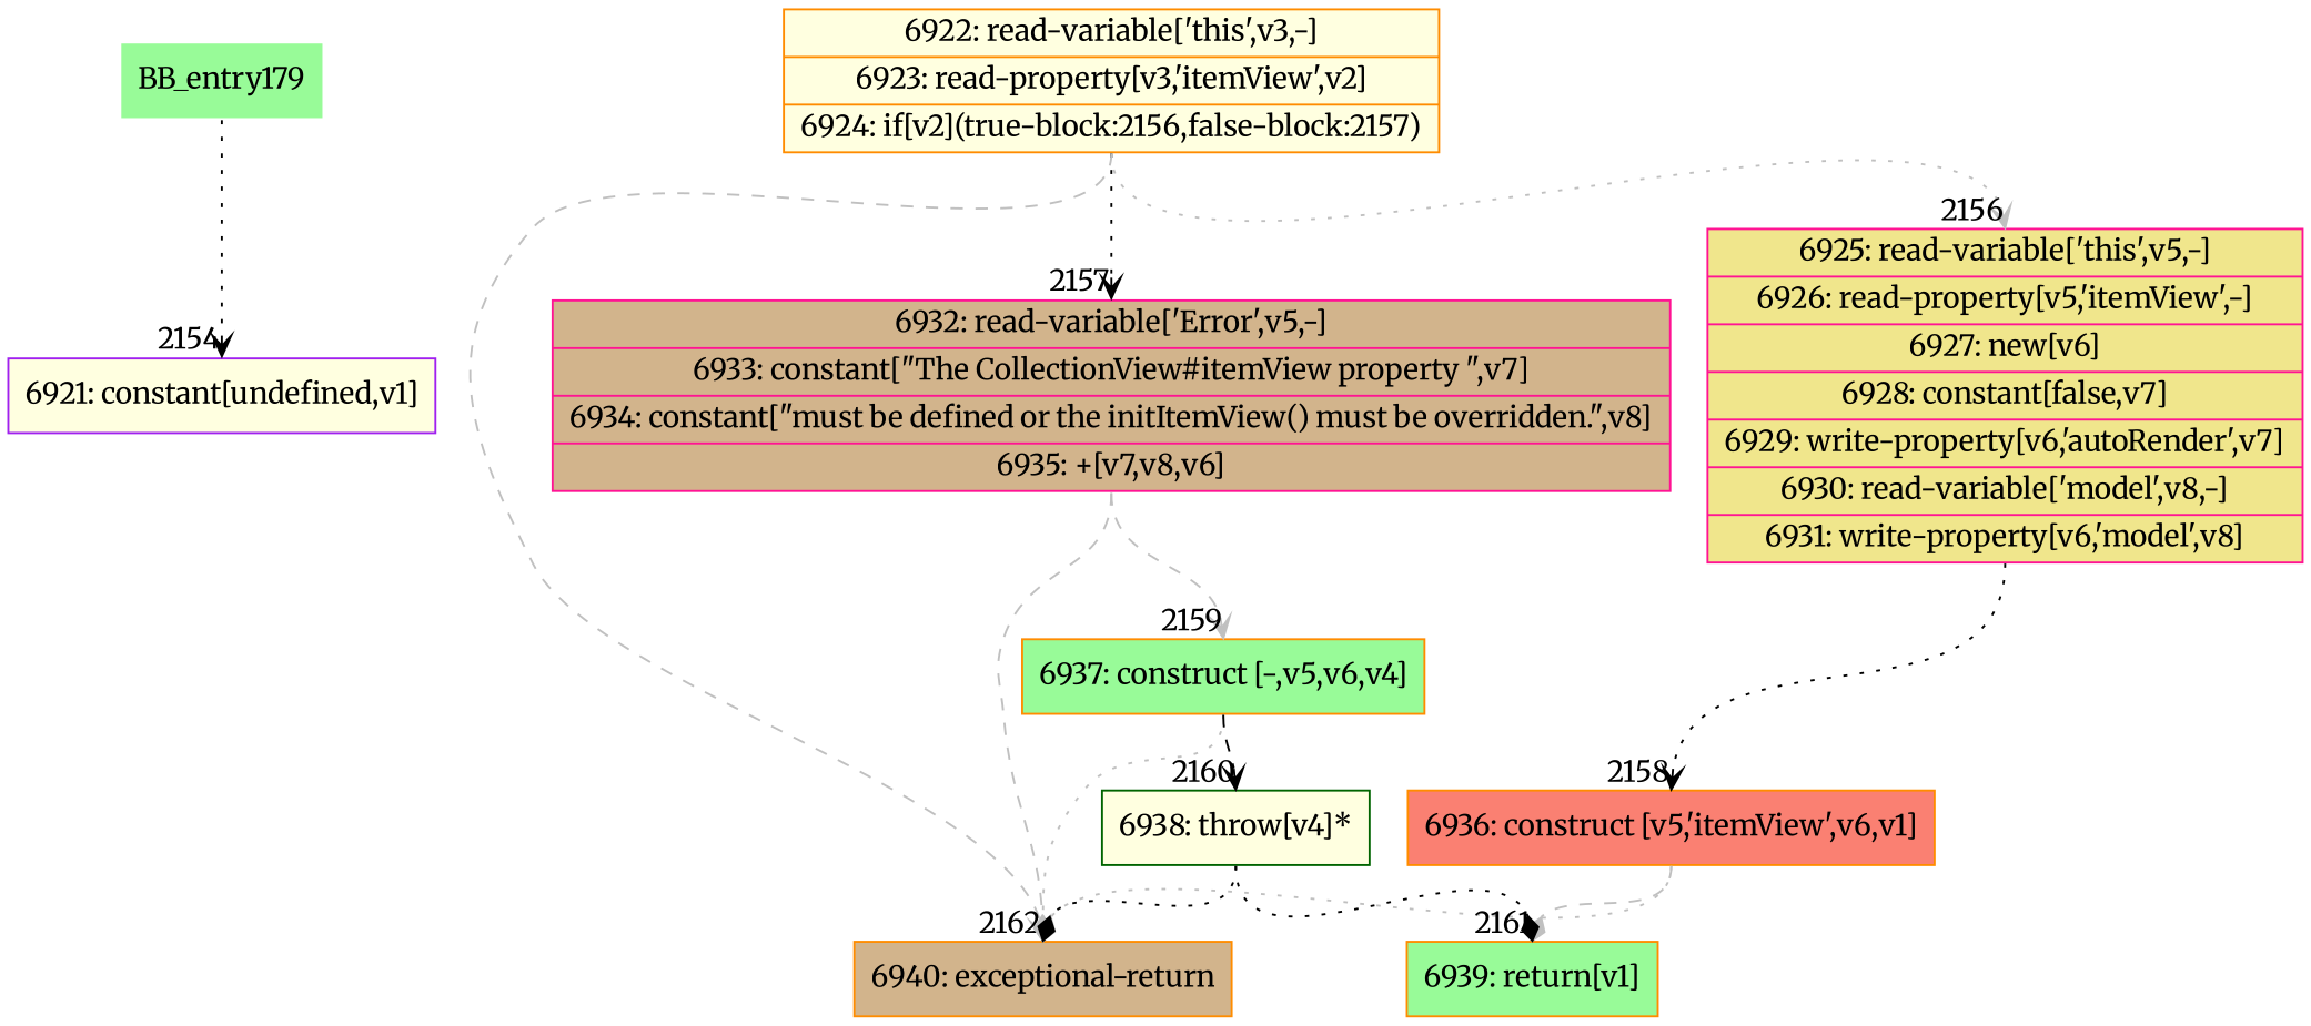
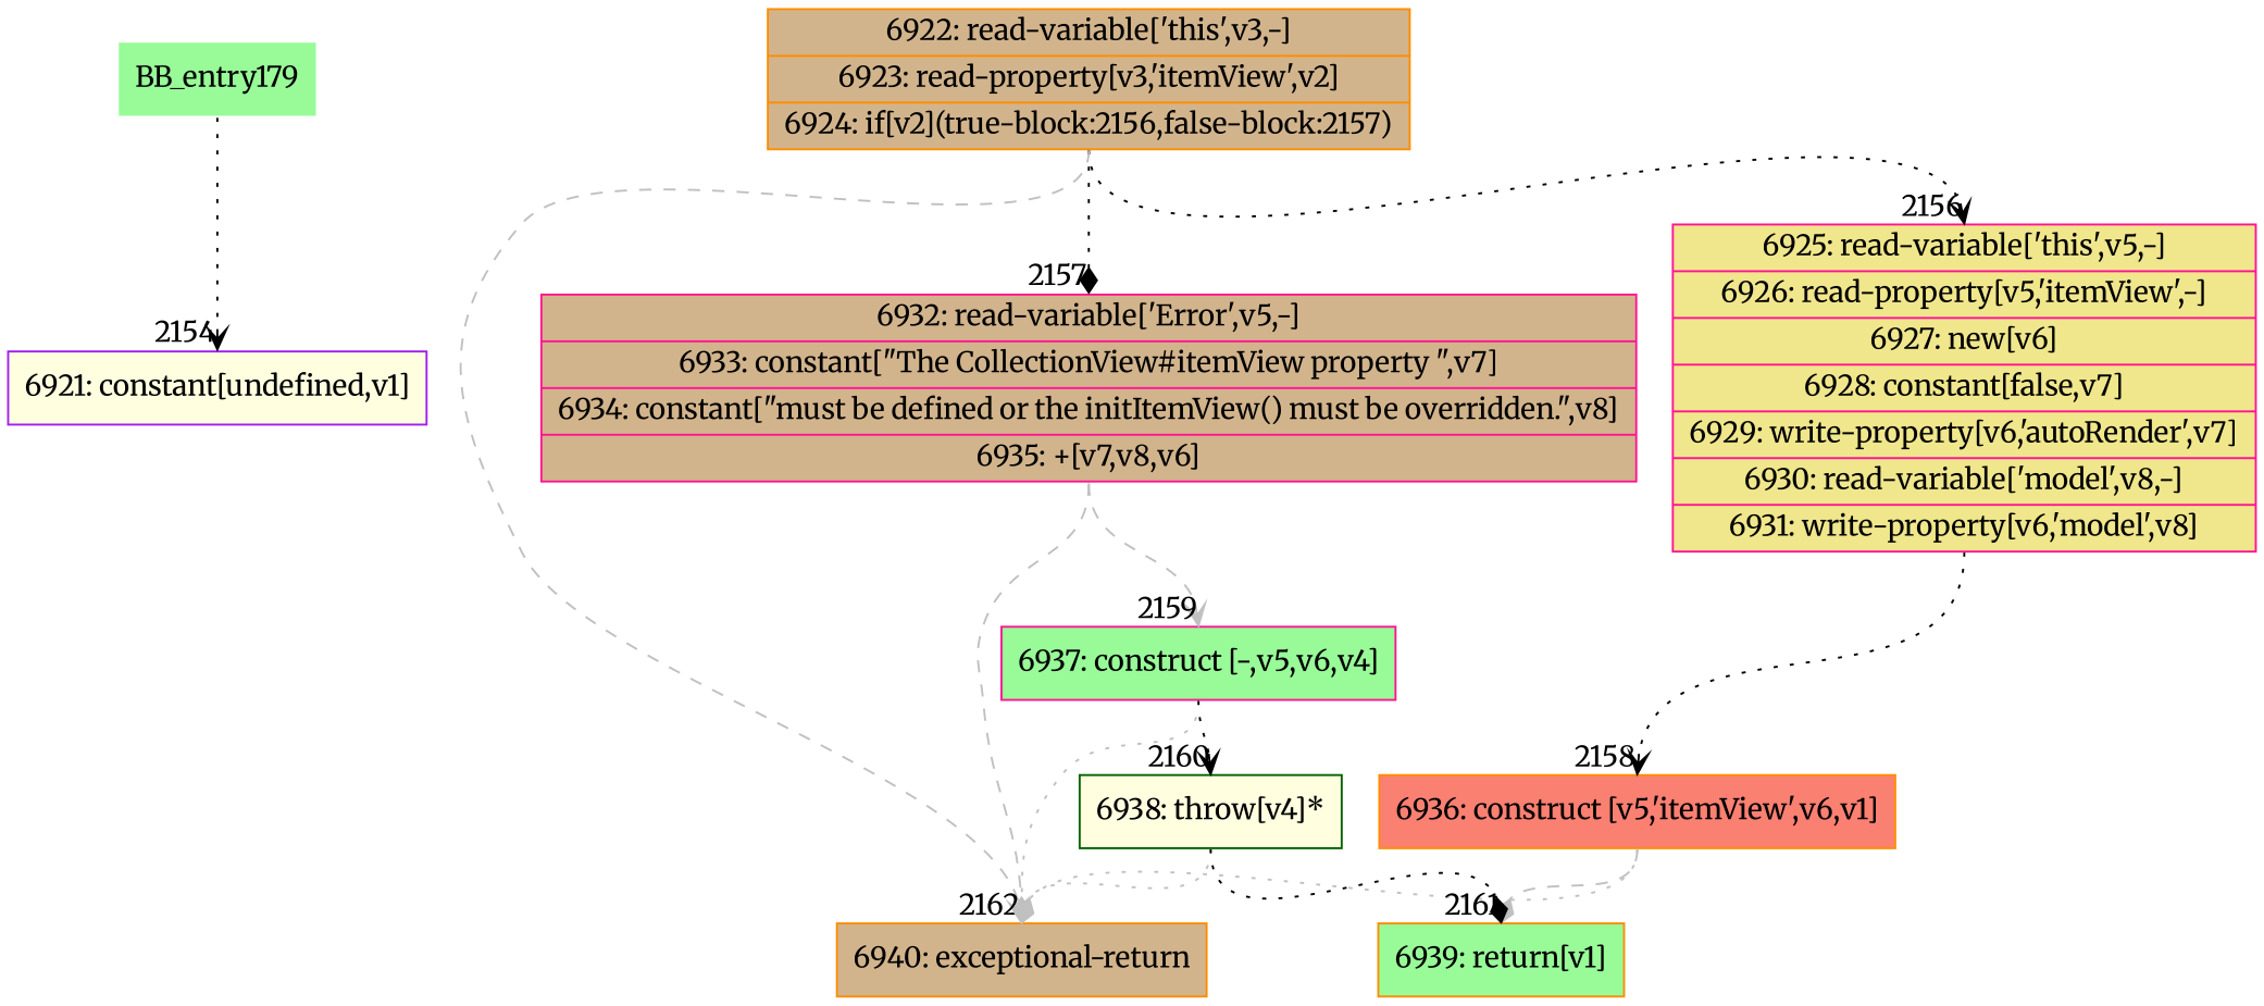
  digraph {
    fontname=Merriweather
    rankdir=TD
    node [color=darkorange fillcolor=palegreen fontname=Merriweather shape=record style=filled]
    edge [arrowhead=vee fontname=Merriweather headport=n style=dotted tailport=s color=gray]
    n1 [label=BB_entry179 shape=none]
    n2 [color=purple fillcolor=lightyellow label="{6921: constant[undefined,v1]}"]
-   n3 [fillcolor=lightyellow label="{6922: read-variable['this',v3,-]|6923: read-property[v3,'itemView',v2]|6924: if[v2](true-block:2156,false-block:2157)}"]
+   n3 [fillcolor=tan label="{6922: read-variable['this',v3,-]|6923: read-property[v3,'itemView',v2]|6924: if[v2](true-block:2156,false-block:2157)}"]
    n4 [color=deeppink fillcolor=khaki label="{6925: read-variable['this',v5,-]|6926: read-property[v5,'itemView',-]|6927: new[v6]|6928: constant[false,v7]|6929: write-property[v6,'autoRender',v7]|6930: read-variable['model',v8,-]|6931: write-property[v6,'model',v8]}"]
    n5 [color=deeppink fillcolor=tan label="{6932: read-variable['Error',v5,-]|6933: constant[\"The CollectionView#itemView property \",v7]|6934: constant[\"must be defined or the initItemView() must be overridden.\",v8]|6935: +[v7,v8,v6]}"]
    n6 [fillcolor=tan label="{6940: exceptional-return}"]
    n7 [fillcolor=salmon label="{6936: construct [v5,'itemView',v6,v1]}"]
-   n8 [label="{6937: construct [-,v5,v6,v4]}"]
+   n8 [color=deeppink label="{6937: construct [-,v5,v6,v4]}"]
    n9 [label="{6939: return[v1]}"]
    n10 [color=darkgreen fillcolor=lightyellow label="{6938: throw[v4]*}"]
    n1 -> n2 [headlabel="    2154" color=""]
-   n3 -> n4 [headlabel="      2156"]
-   n3 -> n5 [headlabel="      2157" color=""]
+   n3 -> n4 [headlabel="      2156" color=""]
+   n3 -> n5 [arrowhead=diamond headlabel="      2157" color=""]
    n3 -> n6 [headlabel="      2162" style=dashed]
    n4 -> n7 [headlabel="      2158" color=""]
    n5 -> n6 [arrowhead=diamond style=dashed]
    n5 -> n8 [headlabel="      2159" style=dashed]
    n7 -> n6 [arrowhead=diamond]
    n7 -> n9 [arrowhead=diamond headlabel="      2161" style=dashed]
    n8 -> n6 [arrowhead=diamond]
-   n8 -> n10 [headlabel="      2160" style=dashed color=""]
-   n10 -> n6 [arrowhead=diamond color=black]
+   n8 -> n10 [headlabel="      2160" color=""]
+   n10 -> n6 [arrowhead=diamond]
    n10 -> n9 [arrowhead=diamond color=""]
  }
